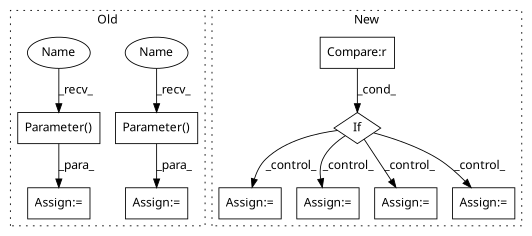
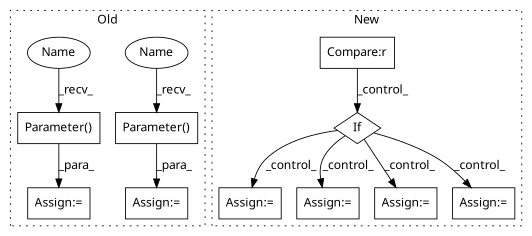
  digraph {
    fontname="Noto Sans"
    node [a=68 l=3 shape=box fontname="Noto Sans"]
    edge [fontname="Noto Sans"]
    n1 [a=75 l="13,1" label="Parameter()" s="2393,2426"]
    n2 [label="Assign:=" s=2390]
    n3 [a=75 l="13,1" label="Parameter()" s="2235,2278"]
    n4 [label="Assign:=" s=2232]
    n5 [a=87 l=2 label=Name s=2393 shape=ellipse]
    n6 [a=87 l=2 label=Name s=2235 shape=ellipse]
    n7 [a=96 l="3,15" label=If s="3245,3293" shape=diamond]
    n8 [label="Assign:=" s=3645]
    n9 [a=40 l=45 label="Compare:r" s=3248]
    n10 [label="Assign:=" s=3518]
    n11 [label="Assign:=" s=3681]
    n12 [label="Assign:=" s=3482]
    subgraph cluster_1 {
      label=Old
      style=dotted
      n1
      n2
      n3
      n4
      n5
      n6
    }
    subgraph cluster_2 {
      label=New
      style=dotted
      n7
      n8
      n9
      n10
      n11
      n12
    }
    n1 -> n2 [label=_para_]
    n3 -> n4 [label=_para_]
    n5 -> n1 [label=_recv_]
    n6 -> n3 [label=_recv_]
    n7 -> n8 [label=_control_]
    n7 -> n10 [label=_control_]
    n7 -> n11 [label=_control_]
    n7 -> n12 [label=_control_]
-   n9 -> n7 [label=_cond_]
+   n9 -> n7 [label=_control_]
  }
